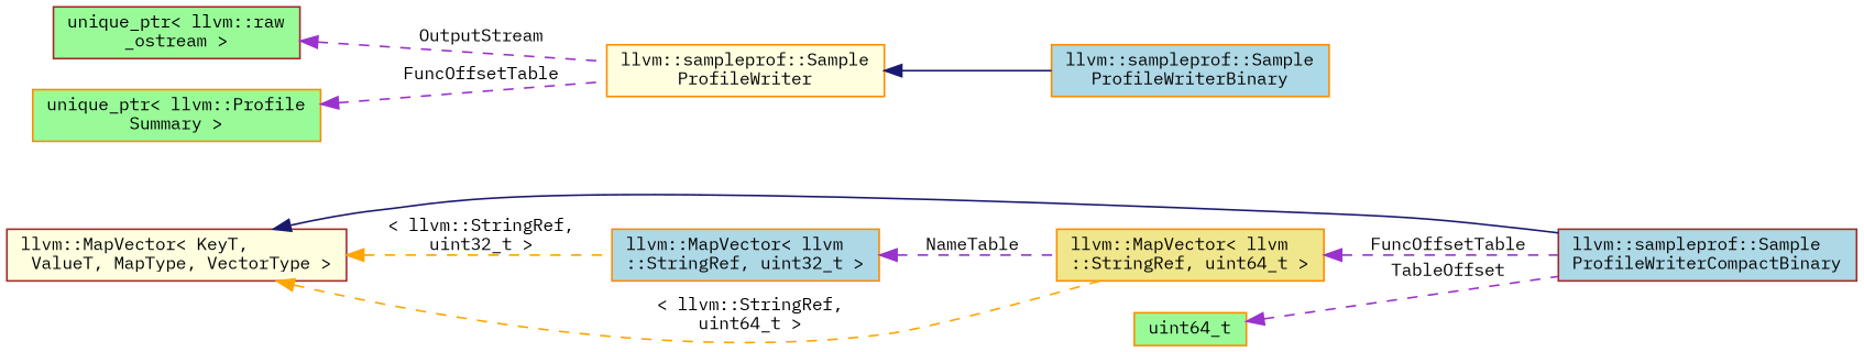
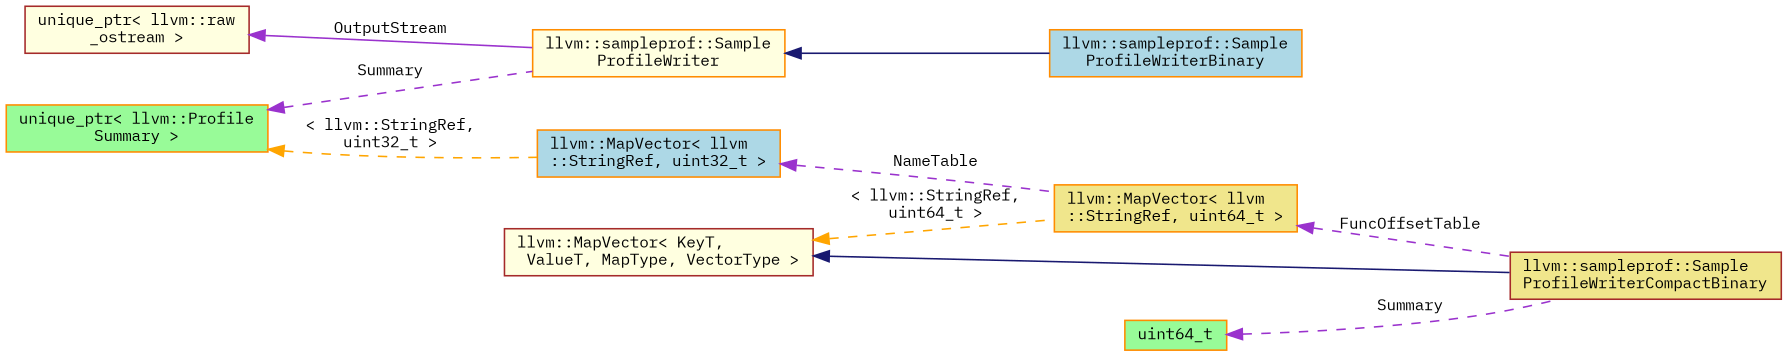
  digraph {
    fontname="IBM Plex Mono"
    rankdir=LR
    node [color=darkorange fillcolor=lightyellow fontname="IBM Plex Mono" fontsize=10 shape=box style=filled]
    edge [color=darkorchid3 dir=back fontname="IBM Plex Mono" fontsize=10 labelfontname=Helvetica labelfontsize=10 style=dashed]
-   n1 [color=brown fillcolor=lightblue fontcolor=black height=0.2 label="llvm::sampleprof::Sample\lProfileWriterCompactBinary" width=0.4]
+   n1 [color=brown fillcolor=khaki fontcolor=black height=0.2 label="llvm::sampleprof::Sample\lProfileWriterCompactBinary" width=0.4]
    n2 [fillcolor=lightblue height=0.2 label="llvm::sampleprof::Sample\lProfileWriterBinary" width=0.4]
    n3 [height=0.2 label="llvm::sampleprof::Sample\lProfileWriter" width=0.4]
-   n4 [color=brown fillcolor=palegreen height=0.2 label="unique_ptr\< llvm::raw\l_ostream \>" width=0.4]
+   n4 [color=brown height=0.2 label="unique_ptr\< llvm::raw\l_ostream \>" width=0.4]
    n5 [fillcolor=palegreen height=0.2 label="unique_ptr\< llvm::Profile\lSummary \>" width=0.4]
    n6 [fillcolor=lightblue height=0.2 label="llvm::MapVector\< llvm\l::StringRef, uint32_t \>" width=0.4]
    n7 [fillcolor=khaki height=0.2 label="llvm::MapVector\< llvm\l::StringRef, uint64_t \>" width=0.4]
    n8 [color=brown height=0.2 label="llvm::MapVector\< KeyT,\l ValueT, MapType, VectorType \>" width=0.4]
    n9 [fillcolor=palegreen height=0.2 label=uint64_t width=0.4]
    n3 -> n2 [color=midnightblue style=solid]
-   n4 -> n3 [label=" OutputStream"]
-   n5 -> n3 [label=" FuncOffsetTable"]
+   n4 -> n3 [label=" OutputStream" style=solid]
+   n5 -> n3 [label=" Summary"]
    n6 -> n7 [label=" NameTable"]
    n7 -> n1 [label=" FuncOffsetTable"]
    n8 -> n1 [color=midnightblue style=solid]
-   n8 -> n6 [color=orange label=" \< llvm::StringRef,\l uint32_t \>"]
+   n5 -> n6 [color=orange label=" \< llvm::StringRef,\l uint32_t \>"]
    n8 -> n7 [color=orange label=" \< llvm::StringRef,\l uint64_t \>"]
-   n9 -> n1 [label=" TableOffset"]
+   n9 -> n1 [label=" Summary"]
  }
